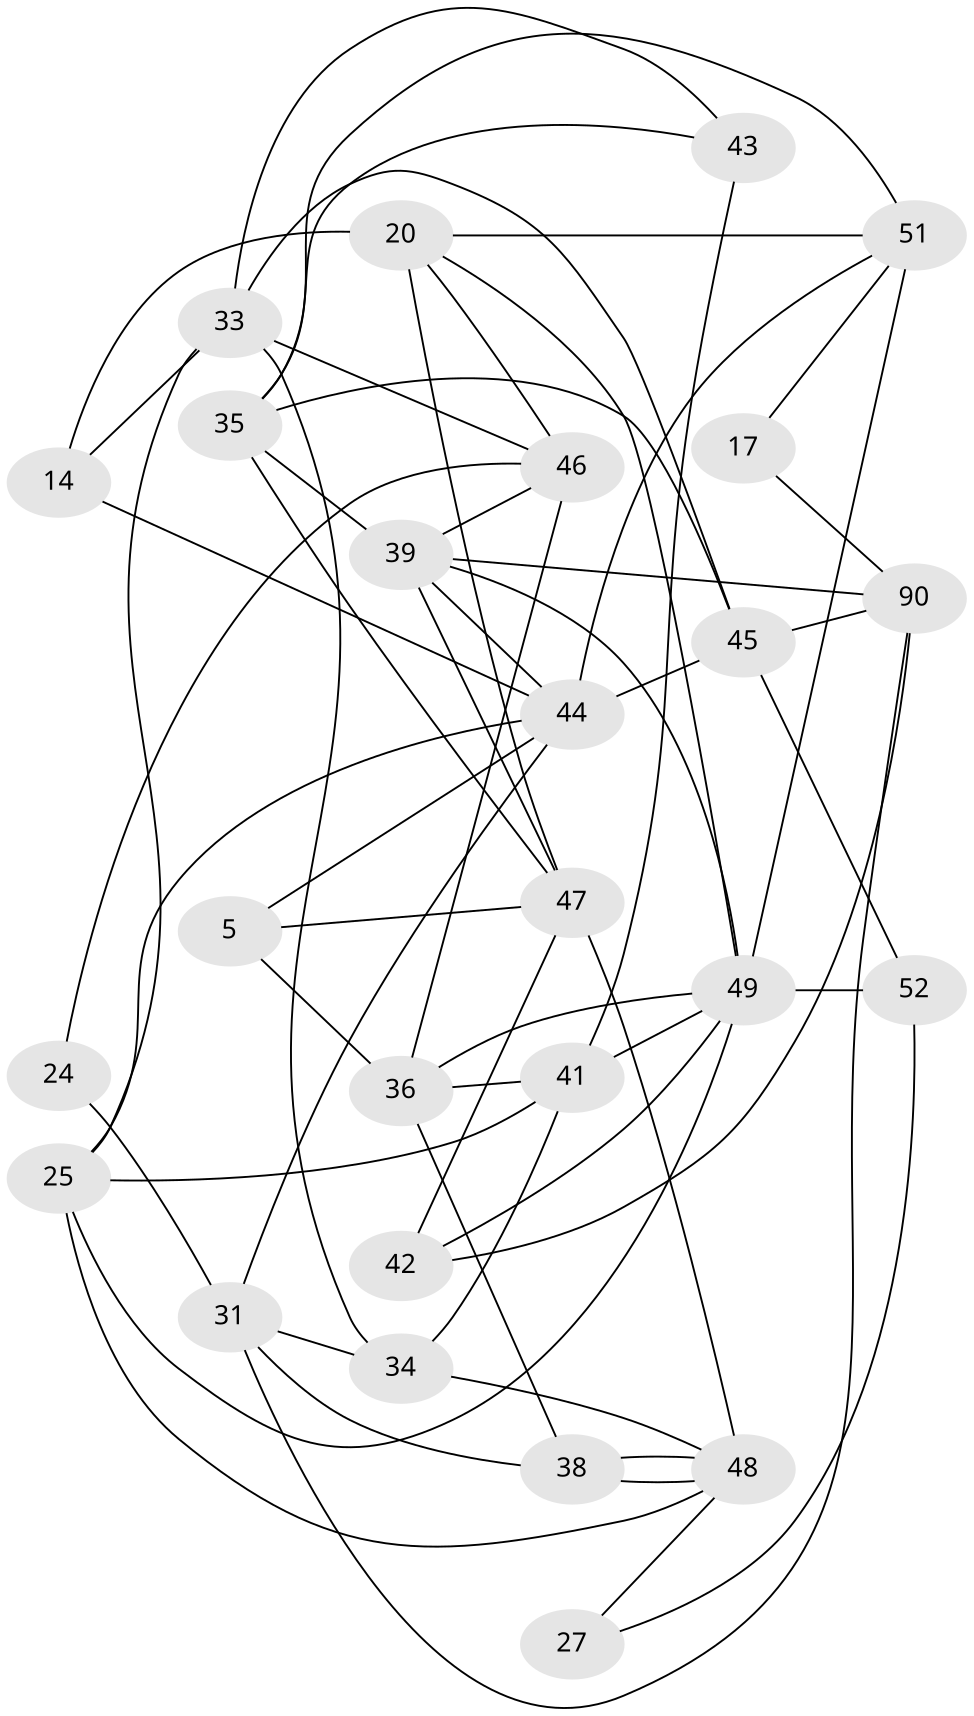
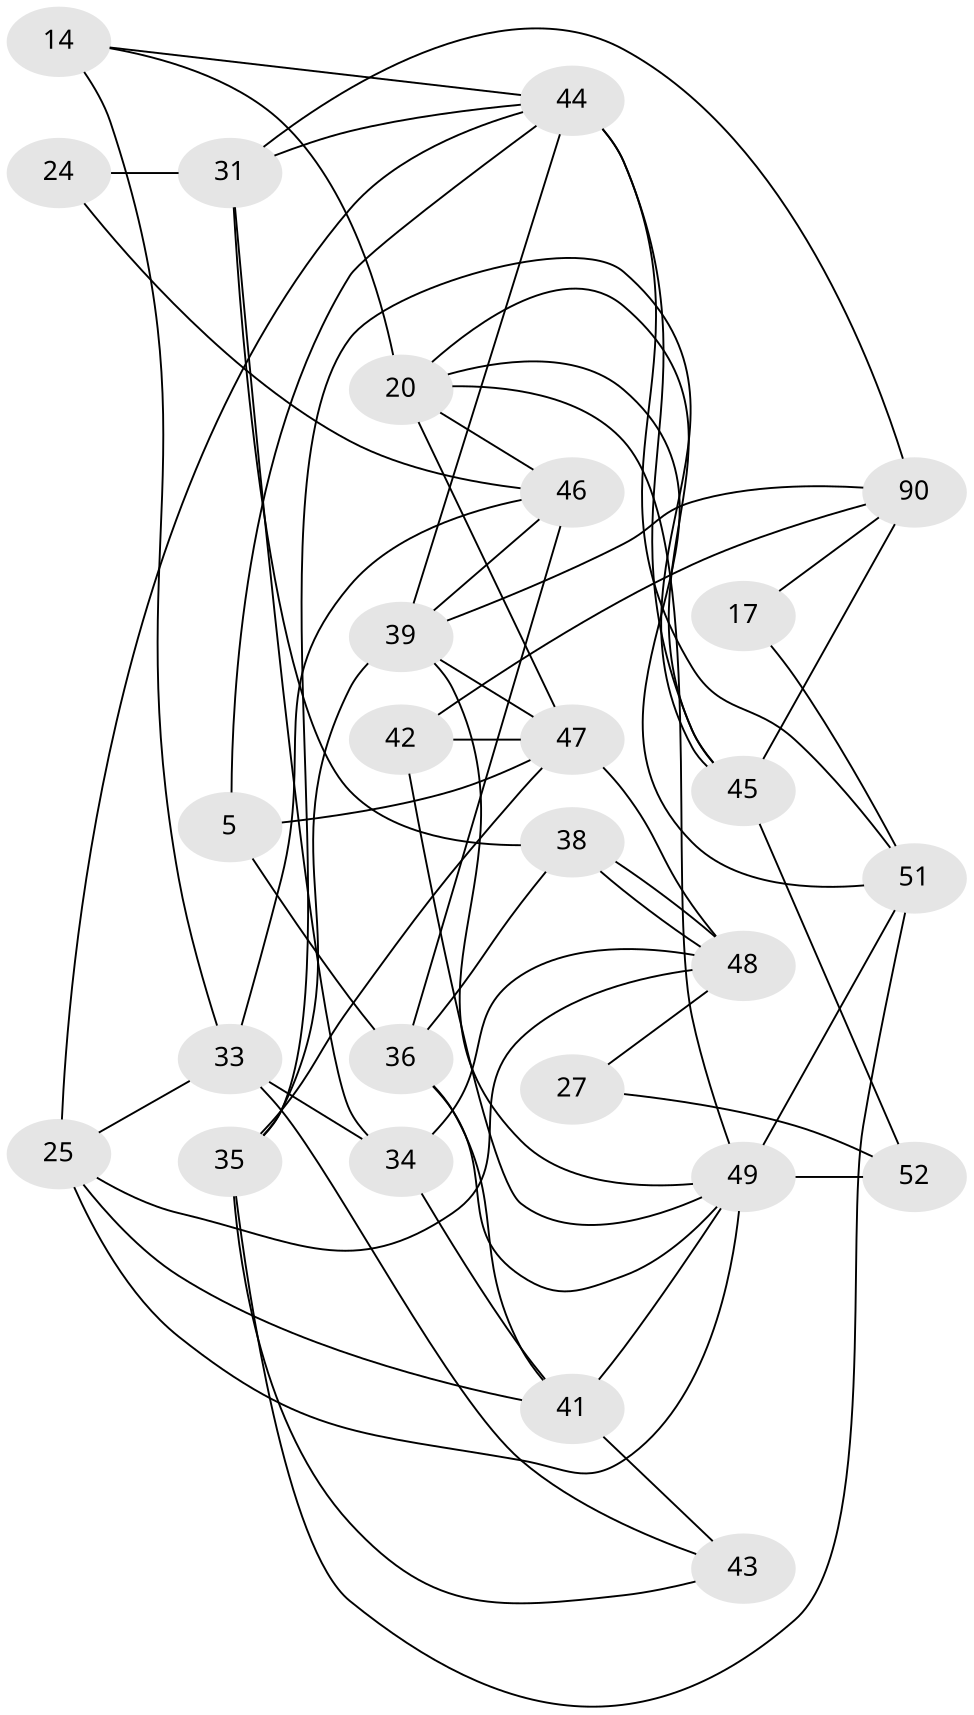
  graph {
    fontname="Noto Sans"
    rankdir=LR
    node [color=gray90 fontname="Noto Sans" style=filled]
    edge [fontname="Noto Sans"]
    36 [super="+22"]
    46 [super="+23+30"]
    49 [super="+2+26"]
    41
    38
    5
    44 [super="+8+4"]
    47 [super="+9+29"]
    51 [super="+7"]
    45 [super="+40"]
    48 [super="+13"]
    14
    20
    33 [super="+21"]
    34 [super="+16"]
    43
    n17 [label=90 super="+37"]
    17
    52
    31 [super="+11"]
    24
    25
    27
    35 [super="+32"]
    39 [super="+12+28+18"]
    42
    36 -- 46
    36 -- 49
    36 -- 41 [weight=2]
    36 -- 38
    49 -- 51
    49 -- 52 [weight=3]
    41 -- 49 [weight=2]
    41 -- 43
    38 -- 48 [weight=2]
    38 -- 48
    5 -- 36
    5 -- 44
    5 -- 47
    44 -- 51
    44 -- 45
    47 -- 48
    45 -- n17
    45 -- 52
    14 -- 44 [weight=2]
    14 -- 20
    14 -- 33
    20 -- 46
    20 -- 49
    20 -- 47
    20 -- 51 [weight=2]
    33 -- 46
-   33 -- 45
+   20 -- 45
    33 -- 34
    33 -- 43
    34 -- 41 [weight=2]
    34 -- 48
    17 -- 51
    17 -- n17
    31 -- 38
    31 -- 44
    31 -- 34
    31 -- n17
    24 -- 46
    24 -- 31 [weight=2]
    25 -- 49
    25 -- 41
    25 -- 44
    25 -- 48
    25 -- 33 [weight=2]
    27 -- 48
    27 -- 52
    35 -- 47
    35 -- 51 [weight=2]
    35 -- 45
    35 -- 43
    35 -- 39
    39 -- 46
    39 -- 49 [weight=2]
    39 -- 44
    39 -- 47
    39 -- n17 [weight=2]
    42 -- 49
    42 -- 47 [weight=3]
    42 -- n17
  }
